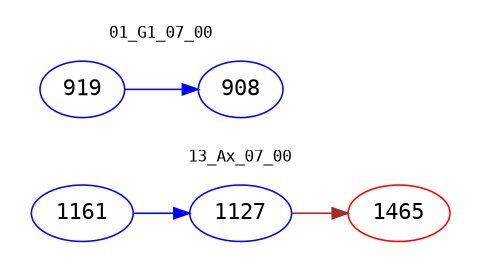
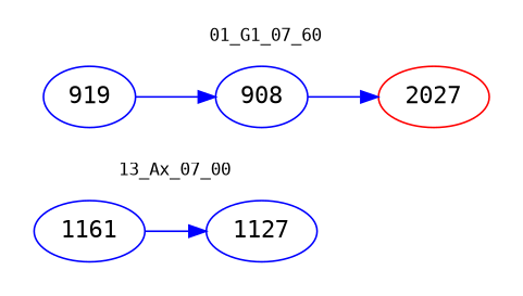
  digraph {
    fontname="DejaVu Sans Mono"
    rankdir=LR
    node [color=blue fontname="DejaVu Sans Mono"]
    edge [color=blue fontname="DejaVu Sans Mono"]
    n1 [label=1127]
    n2 [label=1161]
-   n3 [color=red label=1465]
    n4 [label=908]
    n5 [label=919]
+   n6 [color=red label=2027]
    subgraph cluster_1 {
      color=white
      fontsize=10
      label="13_Ax_07_00"
      n1
      n2
-     n3
    }
    subgraph cluster_2 {
      color=white
      fontsize=10
-     label="01_G1_07_00"
+     label="01_G1_07_60"
      n4
      n5
+     n6
    }
-   n1 -> n3 [color=brown]
    n2 -> n1
+   n4 -> n6
    n5 -> n4
  }
